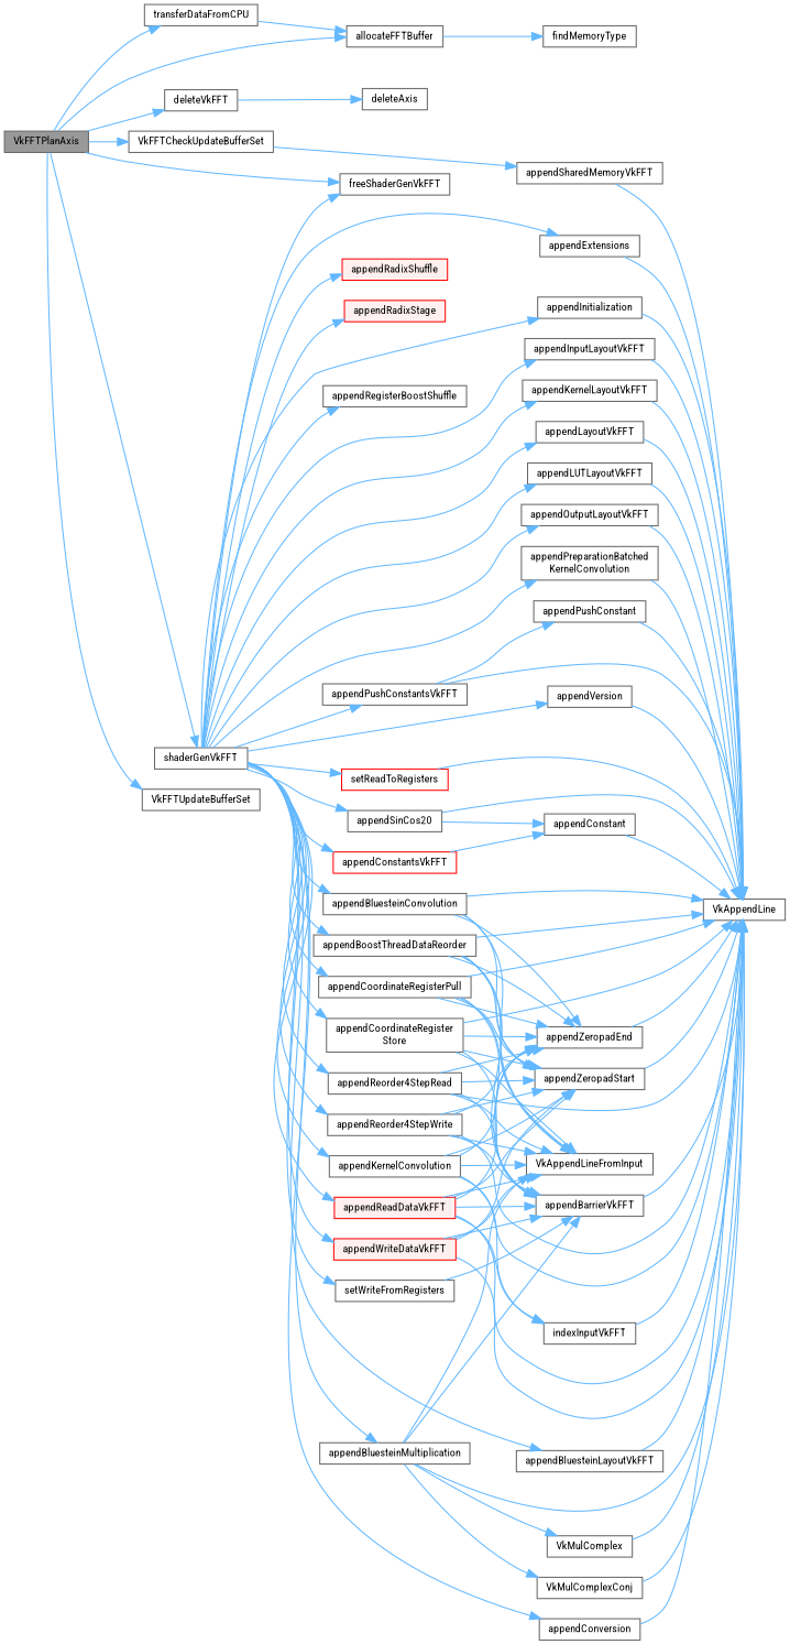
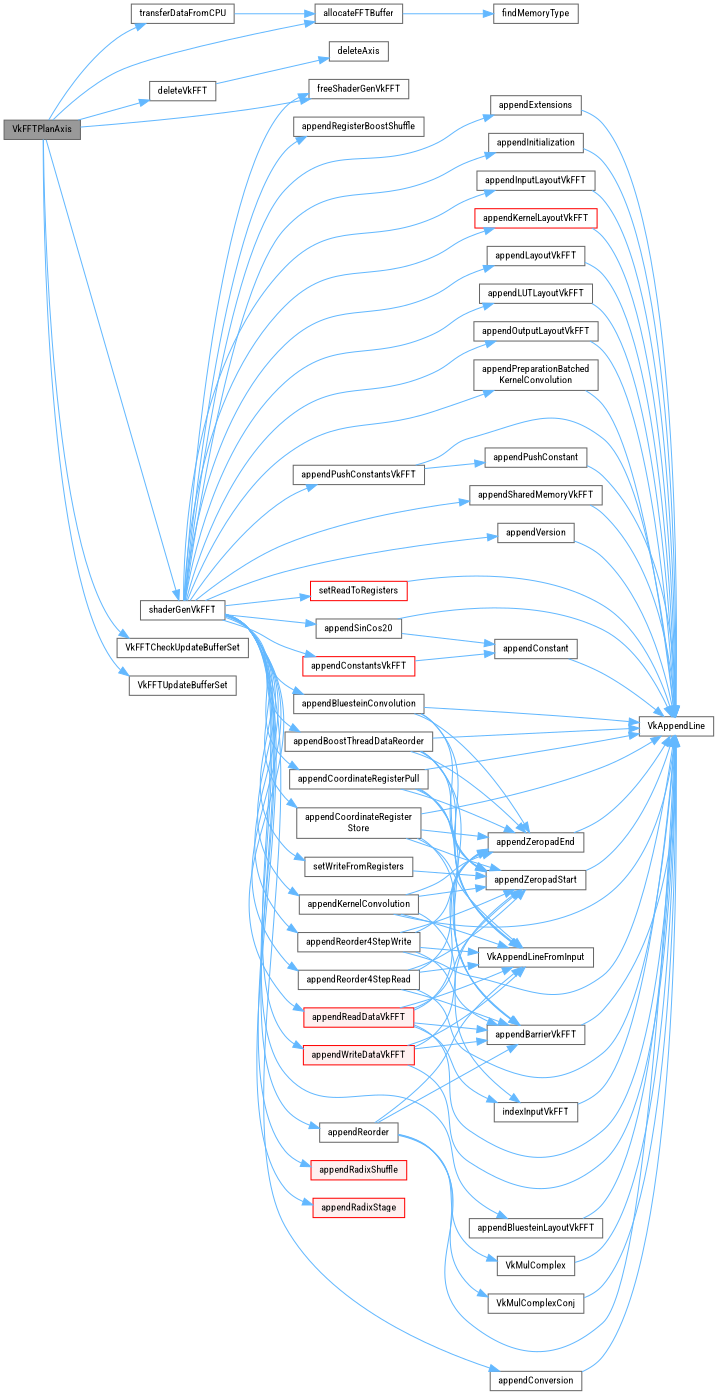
  digraph {
    fontname="Roboto Condensed"
    rankdir=LR
    node [color=grey40 fillcolor=white fontname="Roboto Condensed" fontsize=10 shape=box style=filled]
    edge [color=steelblue1 fontname="Roboto Condensed" fontsize=10 labelfontname=Helvetica labelfontsize=10 style=solid]
    n1 [color=gray40 fillcolor=grey60 fontcolor=black height=0.2 label=VkFFTPlanAxis width=0.4]
    n2 [height=0.2 label=allocateFFTBuffer width=0.4]
    n3 [height=0.2 label=deleteVkFFT width=0.4]
    n4 [height=0.2 label=freeShaderGenVkFFT width=0.4]
    n5 [height=0.2 label=shaderGenVkFFT width=0.4]
    n6 [height=0.2 label=transferDataFromCPU width=0.4]
    n7 [height=0.2 label=VkFFTCheckUpdateBufferSet width=0.4]
    n8 [height=0.2 label=VkFFTUpdateBufferSet width=0.4]
    n9 [height=0.2 label=findMemoryType width=0.4]
    n10 [height=0.2 label=deleteAxis width=0.4]
    n11 [height=0.2 label=appendBluesteinConvolution width=0.4]
    n12 [height=0.2 label=appendBluesteinLayoutVkFFT width=0.4]
-   n13 [height=0.2 label=appendBluesteinMultiplication width=0.4]
+   n13 [height=0.2 label=appendReorder width=0.4]
    n14 [height=0.2 label=appendBoostThreadDataReorder width=0.4]
    n15 [color=red height=0.2 label=appendConstantsVkFFT width=0.4]
    n16 [height=0.2 label=appendConversion width=0.4]
    n17 [height=0.2 label=appendCoordinateRegisterPull width=0.4]
    n18 [height=0.2 label="appendCoordinateRegister\lStore" width=0.4]
    n19 [height=0.2 label=appendExtensions width=0.4]
    n20 [height=0.2 label=appendInitialization width=0.4]
    n21 [height=0.2 label=appendInputLayoutVkFFT width=0.4]
    n22 [height=0.2 label=appendKernelConvolution width=0.4]
-   n23 [height=0.2 label=appendKernelLayoutVkFFT width=0.4]
+   n23 [color=red height=0.2 label=appendKernelLayoutVkFFT width=0.4]
    n24 [height=0.2 label=appendLayoutVkFFT width=0.4]
    n25 [height=0.2 label=appendLUTLayoutVkFFT width=0.4]
    n26 [height=0.2 label=appendOutputLayoutVkFFT width=0.4]
    n27 [height=0.2 label="appendPreparationBatched\lKernelConvolution" width=0.4]
    n28 [height=0.2 label=appendPushConstantsVkFFT width=0.4]
    n29 [color=red fillcolor="#FFF0F0" height=0.2 label=appendRadixShuffle width=0.4]
    n30 [color=red fillcolor="#FFF0F0" height=0.2 label=appendRadixStage width=0.4]
    n31 [color=red fillcolor="#FFF0F0" height=0.2 label=appendReadDataVkFFT width=0.4]
    n32 [height=0.2 label=appendRegisterBoostShuffle width=0.4]
    n33 [height=0.2 label=appendReorder4StepRead width=0.4]
    n34 [height=0.2 label=appendReorder4StepWrite width=0.4]
    n35 [height=0.2 label=appendSharedMemoryVkFFT width=0.4]
    n36 [height=0.2 label=appendSinCos20 width=0.4]
    n37 [height=0.2 label=appendVersion width=0.4]
    n38 [color=red fillcolor="#FFF0F0" height=0.2 label=appendWriteDataVkFFT width=0.4]
    n39 [color=red height=0.2 label=setReadToRegisters width=0.4]
    n40 [height=0.2 label=setWriteFromRegisters width=0.4]
    n41 [height=0.2 label=VkAppendLine width=0.4]
    n42 [height=0.2 label=appendZeropadEnd width=0.4]
    n43 [height=0.2 label=appendZeropadStart width=0.4]
    n44 [height=0.2 label=VkAppendLineFromInput width=0.4]
    n45 [height=0.2 label=appendBarrierVkFFT width=0.4]
    n46 [height=0.2 label=VkMulComplex width=0.4]
    n47 [height=0.2 label=VkMulComplexConj width=0.4]
    n48 [height=0.2 label=appendConstant width=0.4]
    n49 [height=0.2 label=indexInputVkFFT width=0.4]
    n50 [height=0.2 label=appendPushConstant width=0.4]
    n1 -> n2
    n1 -> n3
    n1 -> n4
    n1 -> n5
    n1 -> n6
    n1 -> n7
    n1 -> n8
    n2 -> n9
    n3 -> n10
    n5 -> n4
    n5 -> n11
    n5 -> n12
    n5 -> n13
    n5 -> n14
    n5 -> n15
    n5 -> n16
    n5 -> n17
    n5 -> n18
    n5 -> n19
    n5 -> n20
    n5 -> n21
    n5 -> n22
    n5 -> n23
    n5 -> n24
    n5 -> n25
    n5 -> n26
    n5 -> n27
    n5 -> n28
    n5 -> n29
    n5 -> n30
    n5 -> n31
    n5 -> n32
    n5 -> n33
    n5 -> n34
-   n7 -> n35
+   n5 -> n35
    n5 -> n36
    n5 -> n37
    n5 -> n38
    n5 -> n39
    n5 -> n40
    n6 -> n2
    n11 -> n41
    n11 -> n42
    n11 -> n43
    n11 -> n44
    n12 -> n41
    n13 -> n41
    n13 -> n44
    n13 -> n45
    n13 -> n46
    n13 -> n47
    n14 -> n41
    n14 -> n42
    n14 -> n43
    n14 -> n44
    n14 -> n45
    n15 -> n48
    n16 -> n41
    n17 -> n41
    n17 -> n42
    n17 -> n43
    n17 -> n44
    n17 -> n45
    n18 -> n41
    n18 -> n42
    n18 -> n43
    n18 -> n44
    n18 -> n45
    n19 -> n41
    n20 -> n41
    n21 -> n41
    n22 -> n41
    n22 -> n42
    n22 -> n43
    n22 -> n44
    n22 -> n49
    n23 -> n41
    n24 -> n41
    n25 -> n41
    n26 -> n41
    n27 -> n41
    n28 -> n41
    n28 -> n50
    n31 -> n41
    n31 -> n42
    n31 -> n43
    n31 -> n44
    n31 -> n45
    n31 -> n49
    n33 -> n41
    n33 -> n42
    n33 -> n43
    n33 -> n44
    n33 -> n45
    n34 -> n41
    n34 -> n42
    n34 -> n43
    n34 -> n44
    n34 -> n45
    n35 -> n41
    n36 -> n41
    n36 -> n48
    n37 -> n41
    n38 -> n41
    n38 -> n43
    n38 -> n44
    n38 -> n45
    n39 -> n41
-   n40 -> n45
+   n40 -> n43
    n42 -> n41
    n43 -> n41
    n45 -> n41
    n46 -> n41
    n47 -> n41
    n48 -> n41
    n49 -> n41
    n50 -> n41
  }
